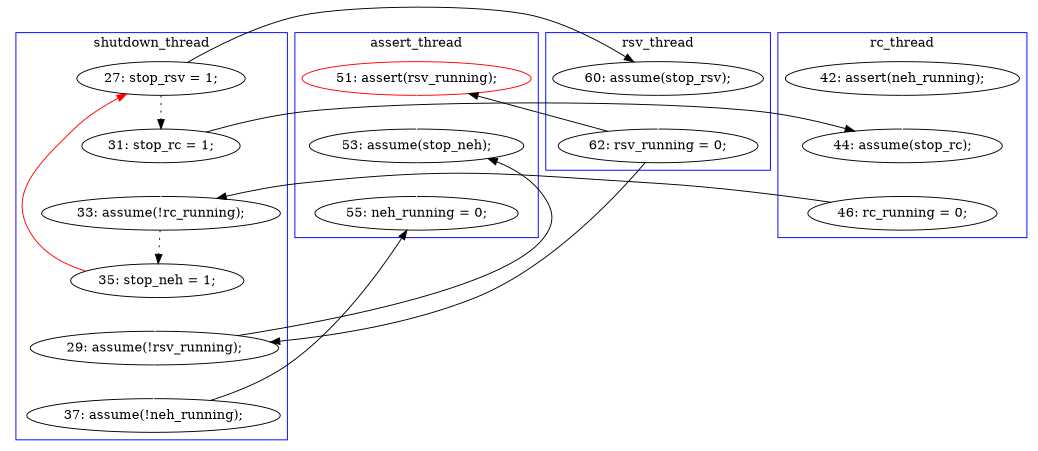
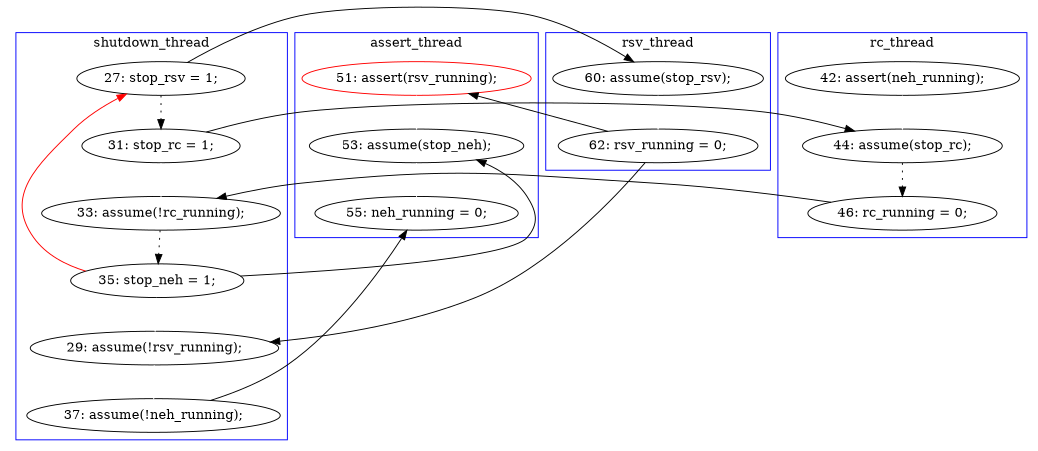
  digraph {
    edge [color=black style=solid]
    n1 [label="62: rsv_running = 0;"]
    n2 [label="60: assume(stop_rsv);"]
    n3 [color=red label="51: assert(rsv_running);"]
    n4 [label="53: assume(stop_neh);"]
    n5 [label="55: neh_running = 0;"]
    n6 [label="35: stop_neh = 1;"]
    n7 [label="29: assume(!rsv_running);"]
    n8 [label="31: stop_rc = 1;"]
    n9 [label="33: assume(!rc_running);"]
    n10 [label="37: assume(!neh_running);"]
    n11 [label="27: stop_rsv = 1;"]
    n12 [label="44: assume(stop_rc);"]
    n13 [label="46: rc_running = 0;"]
    n14 [label="42: assert(neh_running);"]
    subgraph cluster_1 {
      color=blue
      label=rsv_thread
      n1
      n2
    }
    subgraph cluster_2 {
      color=blue
      label=assert_thread
      n3
      n4
      n5
    }
    subgraph cluster_3 {
      color=blue
      label=shutdown_thread
      n6
      n7
      n8
      n9
      n10
      n11
    }
    subgraph cluster_4 {
      color=blue
      label=rc_thread
      n12
      n13
      n14
    }
    n1 -> n3 [constraint=false]
    n1 -> n7 [constraint=false]
    n2 -> n1 [color=white]
    n3 -> n4 [color=white]
    n4 -> n5 [color=white]
-   n7 -> n4 [constraint=false]
+   n6 -> n4 [constraint=false]
    n6 -> n7 [color=white]
    n6 -> n11 [color=red constraint=false]
    n7 -> n10 [color=white]
    n8 -> n9 [color=white]
    n8 -> n12 [constraint=false]
    n9 -> n6 [style=dotted]
    n10 -> n5 [constraint=false]
    n11 -> n2 [constraint=false]
    n11 -> n8 [style=dotted]
+   n12 -> n13 [style=dotted]
    n13 -> n9 [constraint=false]
    n14 -> n12 [color=white]
  }
